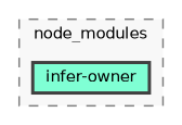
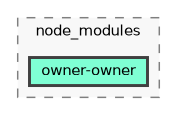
  digraph {
    compound=true
-   n1 [color=grey25 fillcolor=aquamarine fontname=Helvetica fontsize=10 height=0.2 label="infer-owner" shape=box style="filled,bold" width=0.4]
+   n1 [color=grey25 fillcolor=aquamarine fontname=Helvetica fontsize=10 height=0.2 label="owner-owner" shape=box style="filled,bold" width=0.4]
    subgraph cluster_1 {
      bgcolor="#f8f8f8"
      fontname=Helvetica
      fontsize=10
      label=node_modules
      pencolor=grey50
      style="filled,dashed"
      n1
    }
  }
